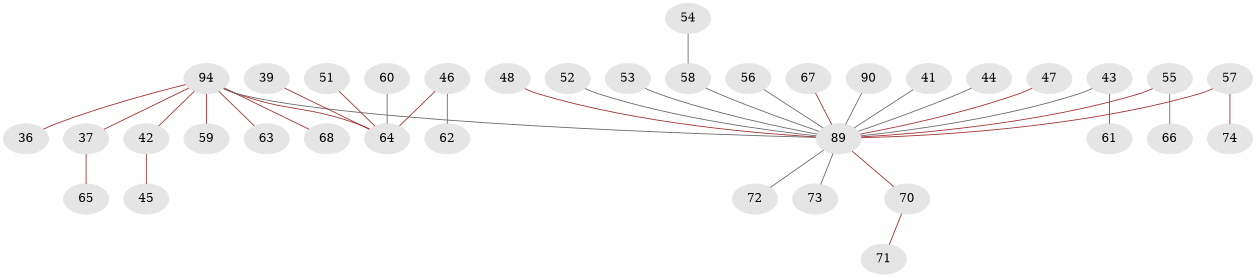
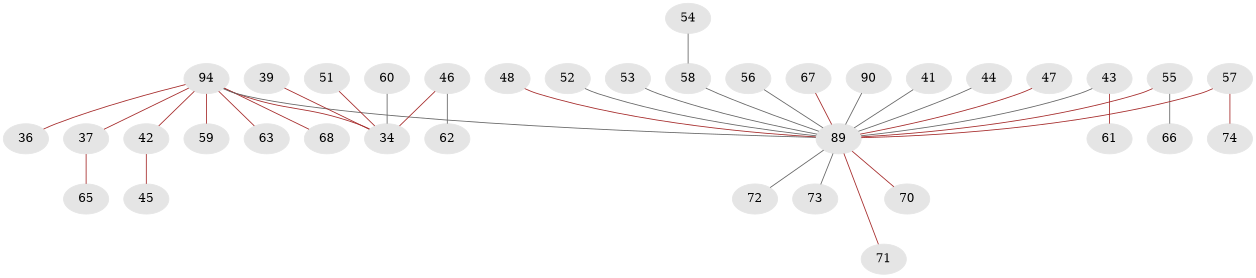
  graph {
    node [color=gray90 style=filled]
    edge [color=brown]
    n1 [label=94 super="+13+15"]
    36
    37
    42
    59
    63
-   64 [super="+31+49"]
+   64 [super="+31+49" label=34]
    68
    n9 [label=89 super="+16+21+35+25+26+27+50+30"]
    65
    45
    70
    71
    72
    73
    39
    n17 [label=90]
    41
    43
    61
    44
    46
    62
    47
    48 [super="+24"]
    51
    52 [super="+28"]
    53
    54 [super="+32+38"]
    58 [super="+7"]
    55
    66
    56
    57
    74
    60
    67
    n1 -- 36
    n1 -- 37
    n1 -- 42
    n1 -- 59
    n1 -- 63
    n1 -- 64
    n1 -- 68
    n1 -- n9 [color=gray40]
    37 -- 65
    42 -- 45
    n9 -- 70
-   70 -- 71
+   n9 -- 71
    n9 -- 72 [color=gray40]
    n9 -- 73 [color=gray40]
    39 -- 64
    n17 -- n9 [color=gray40]
    41 -- n9 [color=gray40]
    43 -- n9 [color=gray40]
    43 -- 61
    44 -- n9 [color=gray40]
    46 -- 64
    46 -- 62 [color=gray40]
    47 -- n9
    48 -- n9
    51 -- 64
    52 -- n9 [color=gray40]
    53 -- n9 [color=gray40]
    54 -- 58 [color=gray40]
    58 -- n9 [color=gray40]
    55 -- n9
    55 -- 66 [color=gray40]
    56 -- n9 [color=gray40]
    57 -- n9
    57 -- 74
    60 -- 64 [color=gray40]
    67 -- n9
  }
